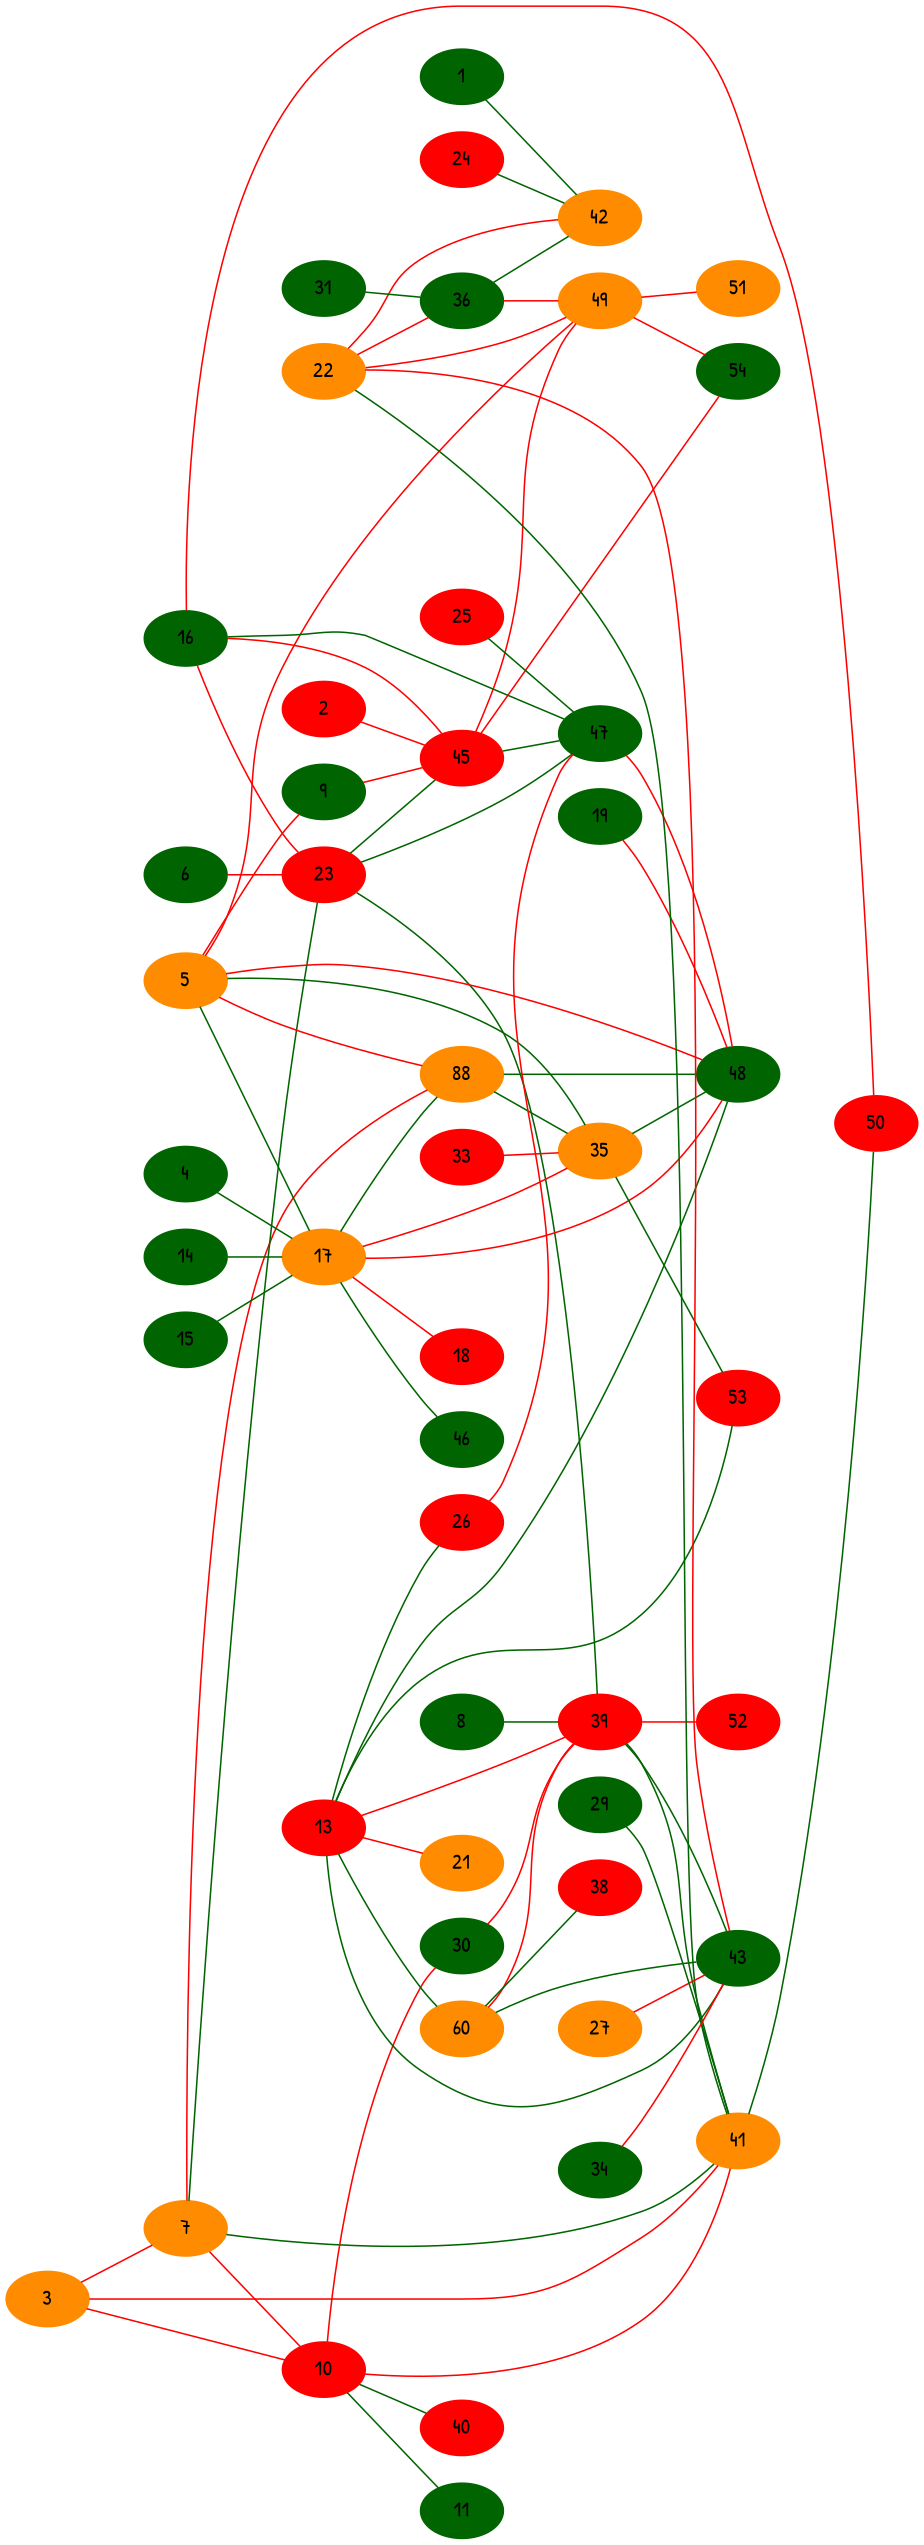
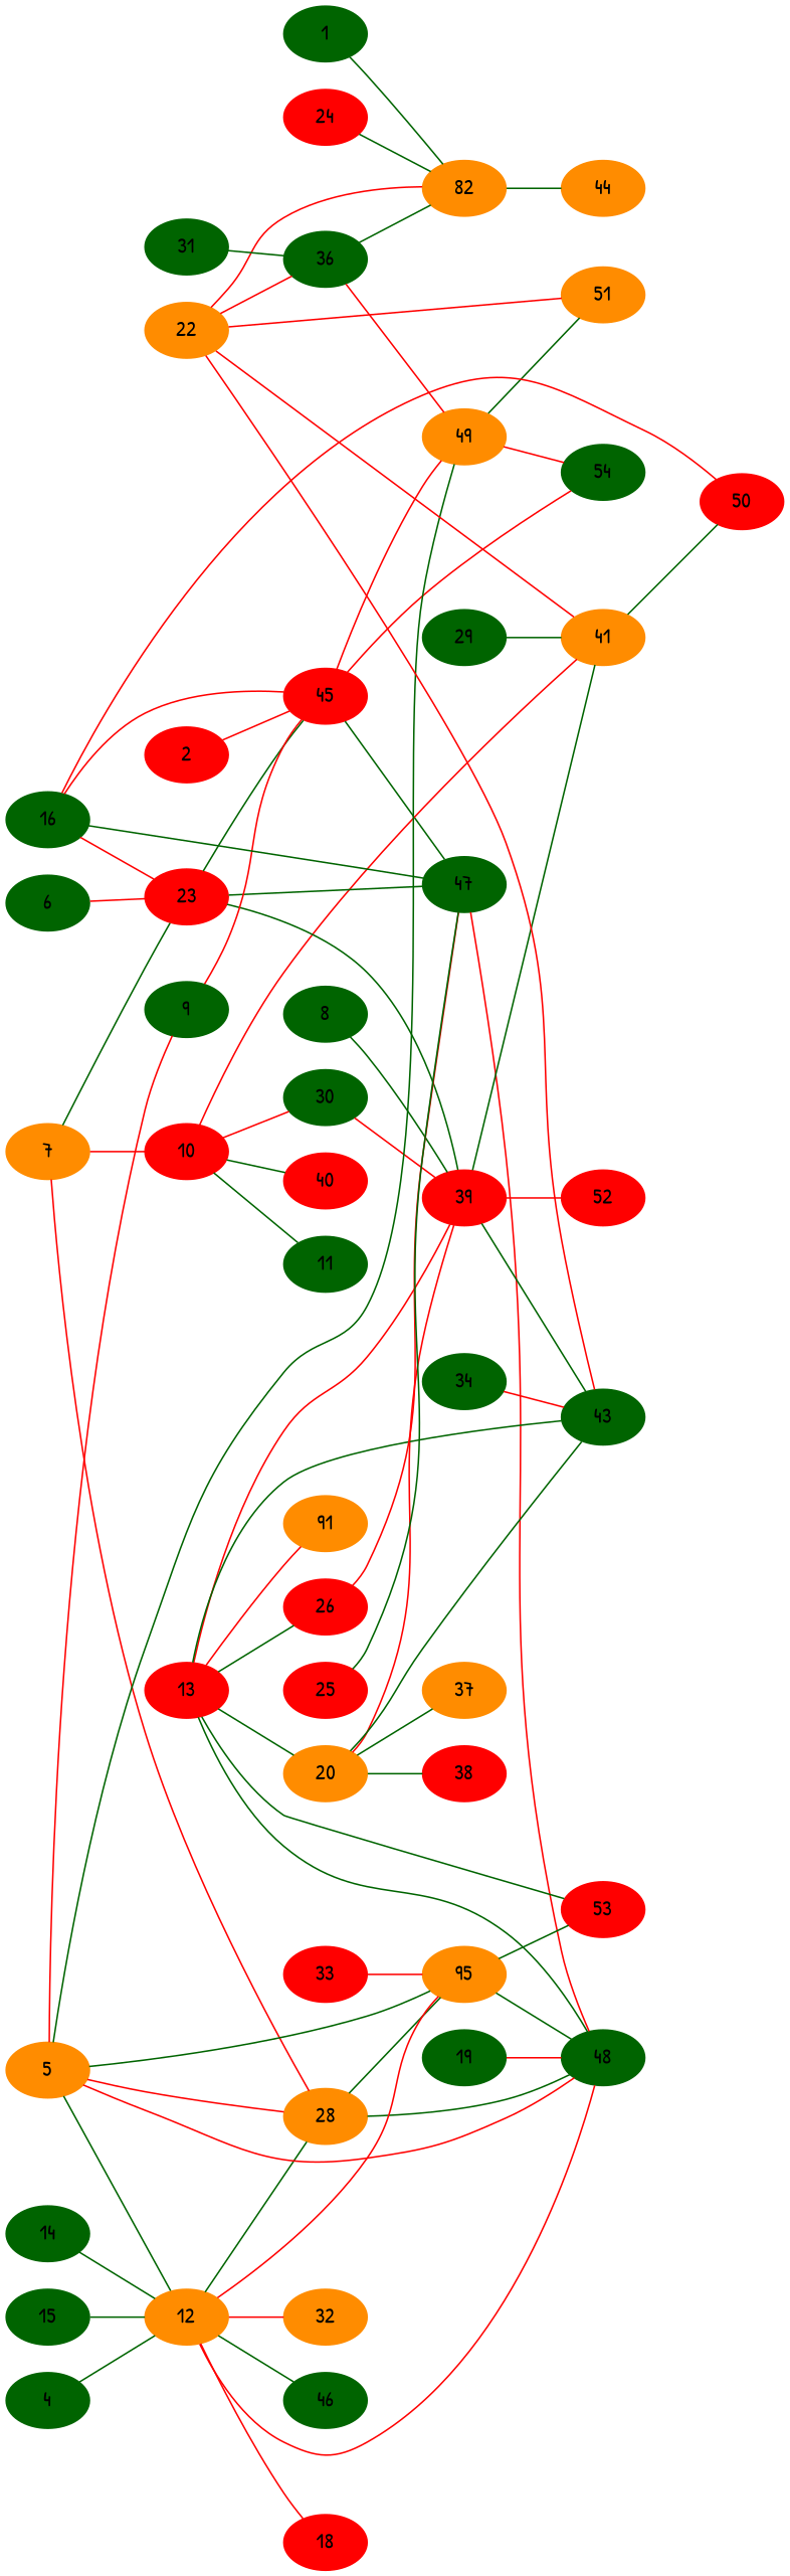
  graph {
    fontname="Patrick Hand"
    rankdir=LR
    node [color=darkgreen fontname="Patrick Hand" style=filled]
    edge [color=red fontname="Patrick Hand" weight=1.0]
-   42 [color=darkorange]
+   42 [color=darkorange label=82]
    1
+   44 [color=darkorange]
    2 [color=red]
    45 [color=red]
    49 [color=darkorange]
    47
    54
-   3 [color=darkorange]
    7 [color=darkorange]
    10 [color=red]
    41 [color=darkorange]
-   28 [color=darkorange label=88]
+   28 [color=darkorange]
    23 [color=red]
    11
    30
    40 [color=red]
    50 [color=red]
-   17 [color=darkorange]
+   17 [color=darkorange label=12]
    4
-   35 [color=darkorange]
+   35 [color=darkorange label=95]
    48
    18 [color=red]
+   32 [color=darkorange]
    46
    5 [color=darkorange]
    9
    53 [color=red]
    51 [color=darkorange]
    6
    39 [color=red]
    8
    43
    52 [color=red]
-   20 [color=darkorange label=60]
+   20 [color=darkorange]
+   37 [color=darkorange]
    38 [color=red]
    13 [color=red]
-   21 [color=darkorange]
+   21 [color=darkorange label=91]
    26 [color=red]
    14
    15
    16
    19
    22 [color=darkorange]
    36
    24 [color=red]
    25 [color=red]
-   27 [color=darkorange]
    29
    31
    33 [color=red]
    34
+   42 -- 44 [color=darkgreen]
    1 -- 42 [color=darkgreen]
    2 -- 45
    45 -- 49
    45 -- 47 [color=darkgreen]
    45 -- 54
    49 -- 54
-   49 -- 51
+   49 -- 51 [color=darkgreen]
    47 -- 48
-   3 -- 7 [weight=2.0]
-   3 -- 10 [weight=2.0]
-   3 -- 41 [weight=2.0]
    7 -- 10
-   7 -- 41 [color=darkgreen]
    7 -- 28
    7 -- 23 [color=darkgreen]
    10 -- 41
    10 -- 11 [color=darkgreen]
    10 -- 30
    10 -- 40 [color=darkgreen]
    41 -- 50 [color=darkgreen]
    28 -- 35 [color=darkgreen]
    28 -- 48 [color=darkgreen]
    23 -- 45 [color=darkgreen]
    23 -- 47 [color=darkgreen]
    23 -- 39 [color=darkgreen]
    30 -- 39
    17 -- 28 [color=darkgreen]
    17 -- 35
    17 -- 48
    17 -- 18
+   17 -- 32
    17 -- 46 [color=darkgreen]
    4 -- 17 [color=darkgreen]
    35 -- 48 [color=darkgreen]
    35 -- 53 [color=darkgreen]
-   5 -- 49
+   5 -- 49 [color=darkgreen]
    5 -- 28
    5 -- 17 [color=darkgreen]
    5 -- 35 [color=darkgreen]
    5 -- 48
    5 -- 9
    9 -- 45
    6 -- 23
    39 -- 41 [color=darkgreen]
    39 -- 43 [color=darkgreen]
    39 -- 52
    8 -- 39 [color=darkgreen]
    20 -- 39 [weight=2.0]
    20 -- 43 [color=darkgreen weight=2.0]
+   20 -- 37 [color=darkgreen]
    20 -- 38 [color=darkgreen]
    13 -- 48 [color=darkgreen]
    13 -- 53 [color=darkgreen]
    13 -- 39
    13 -- 43 [color=darkgreen]
    13 -- 20 [color=darkgreen weight=2.0]
    13 -- 21
    13 -- 26 [color=darkgreen]
    26 -- 47
    14 -- 17 [color=darkgreen]
    15 -- 17 [color=darkgreen]
    16 -- 45 [weight=2.0]
    16 -- 47 [color=darkgreen weight=2.0]
    16 -- 23 [weight=2.0]
    16 -- 50
    19 -- 48
    22 -- 42
-   22 -- 49
-   22 -- 41 [color=darkgreen]
+   22 -- 51
+   22 -- 41
    22 -- 43
    22 -- 36 [weight=2.0]
    36 -- 42 [color=darkgreen weight=2.0]
    36 -- 49 [weight=2.0]
    24 -- 42 [color=darkgreen]
    25 -- 47 [color=darkgreen]
-   27 -- 43
    29 -- 41 [color=darkgreen]
    31 -- 36 [color=darkgreen]
    33 -- 35
    34 -- 43
  }
